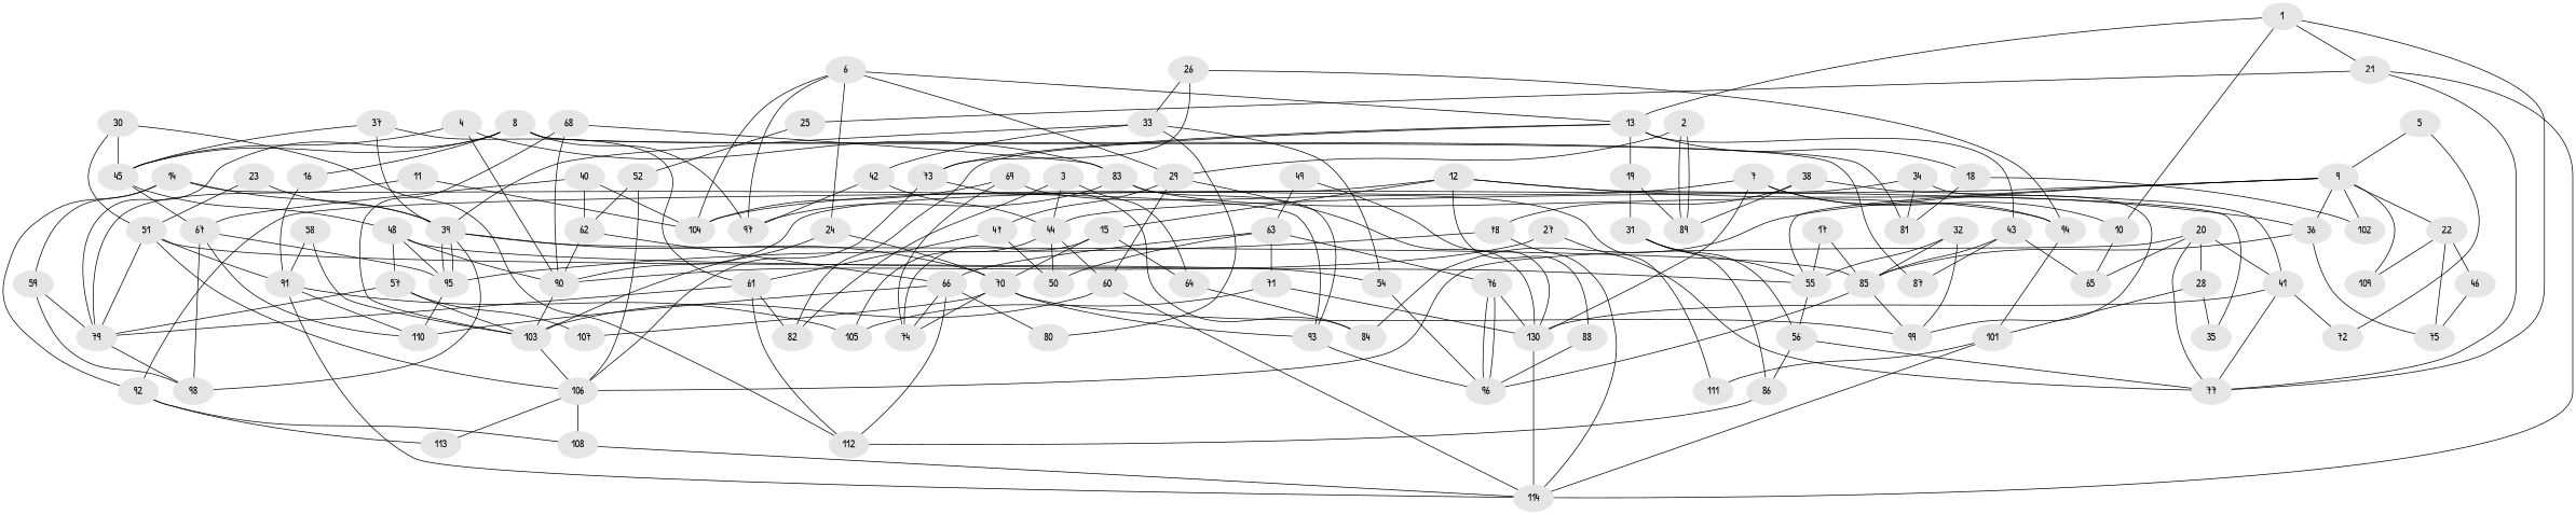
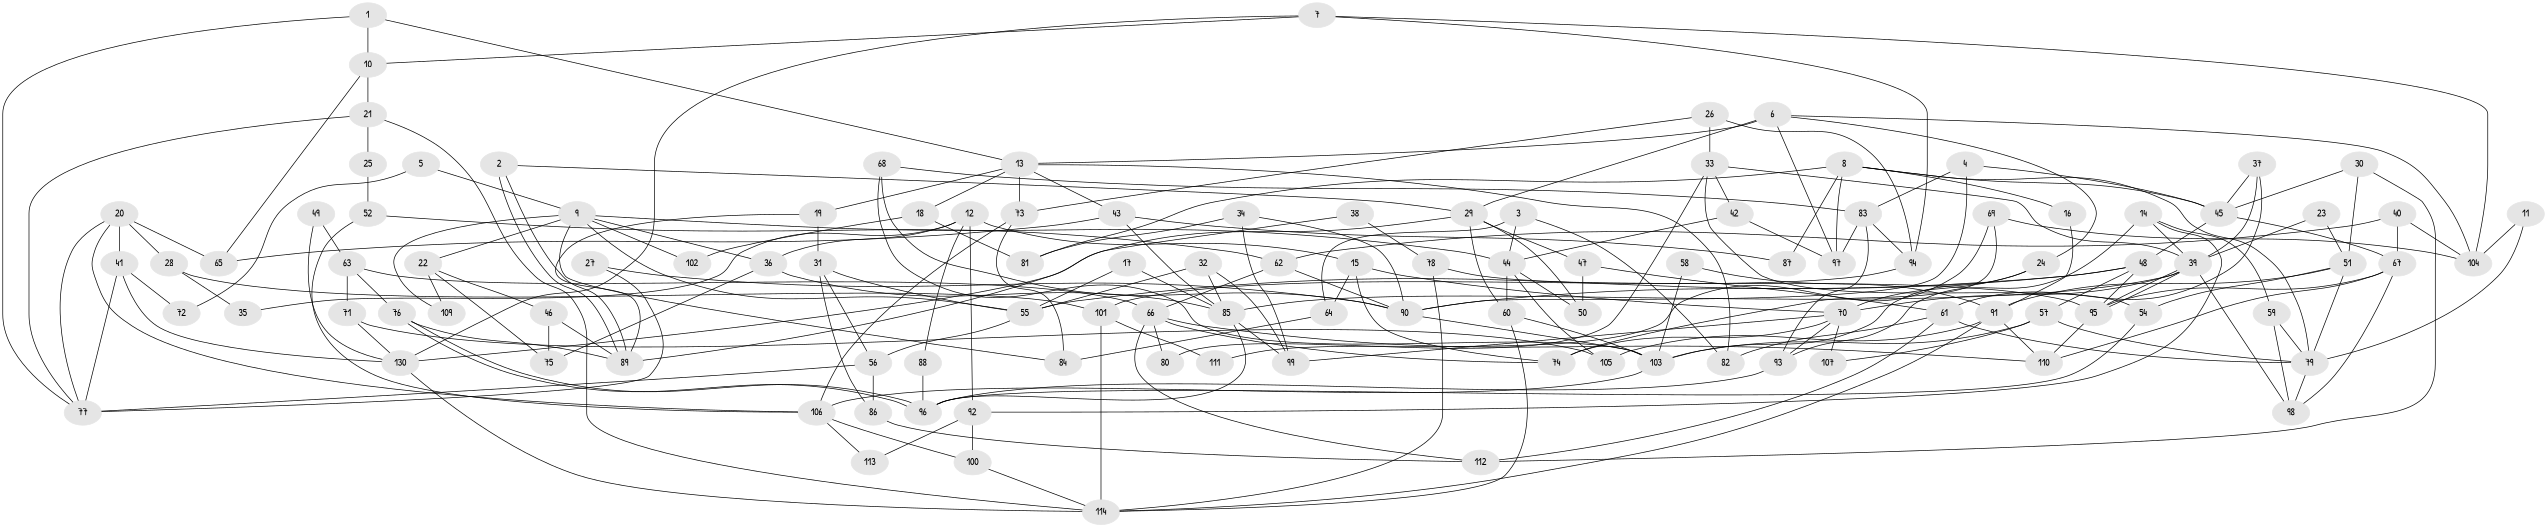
  graph {
    fontname="Patrick Hand"
    node [color=gray90 fontname="Patrick Hand" style=filled]
    edge [fontname="Patrick Hand"]
    1
    13
    77
    10
    7
    104
    94
    n8 [label=130]
    82
    18
    19
    43
    73
    2
    29
    89
    47
    50
    60
    3
    44
    64
    105
    84
    4
    45
    83
    90
    67
    48
    97
    93
    103
    5
    72
    9
    22
    36
    55
    102
    109
    6
    24
    70
    21
    65
    101
    114
    8
    16
    79
    81
    87
    91
    98
    46
    75
    85
    56
    25
    11
    12
    15
    35
    88
    92
    74
    96
-   108
+   108 [label=100]
    113
    31
    106
    14
    39
    59
    95
    99
    107
    110
    17
    86
    20
    28
    41
    52
    23
    51
    54
    62
    26
    33
    42
    80
    27
    111
    61
    30
    112
    32
    34
    37
    38
    78
    40
    66
    57
    49
    63
    71
    76
    58
    68
    69
    1 -- 13
    1 -- 77
    1 -- 10
    13 -- 82
    13 -- 18
    13 -- 19
    13 -- 43
    13 -- 73
-   1 -- 21
+   10 -- 21
    10 -- 65
    7 -- 10
    7 -- 104
    7 -- 94
    7 -- n8
    94 -- 101
    n8 -- 114
    18 -- 102
    18 -- 81
    19 -- 89
    19 -- 31
    43 -- 65
    43 -- 87
    43 -- 85
    73 -- 84
    73 -- 106
    2 -- 29
    2 -- 89
    2 -- 89
    29 -- n8
    29 -- 47
-   63 -- 50
+   29 -- 50
    29 -- 60
    47 -- 50
    47 -- 61
    60 -- 103
    60 -- 114
    3 -- 82
    3 -- 44
    3 -- 64
    44 -- 50
    44 -- 60
    44 -- 105
    64 -- 84
    4 -- 45
    4 -- 83
    4 -- 90
    45 -- 67
    45 -- 48
    83 -- 94
    83 -- 97
    83 -- 93
    90 -- 103
    67 -- 98
    67 -- 95
    67 -- 110
    48 -- 90
    48 -- 55
    48 -- 95
    48 -- 57
    93 -- 96
    103 -- 106
    5 -- 72
    5 -- 9
    9 -- 44
    9 -- 84
    9 -- 22
    9 -- 36
    9 -- 55
    9 -- 102
    9 -- 109
    22 -- 109
    22 -- 46
    22 -- 75
    36 -- 75
    36 -- 85
    55 -- 56
    6 -- 13
    6 -- 104
    6 -- 29
    6 -- 97
    6 -- 24
    24 -- 103
    24 -- 70
    70 -- 93
    70 -- 74
    70 -- 99
    70 -- 107
    21 -- 77
    21 -- 114
    21 -- 25
    101 -- 114
    101 -- 111
    8 -- 45
    8 -- 97
    8 -- 16
    8 -- 79
    8 -- 81
    8 -- 87
    16 -- 91
    79 -- 98
    91 -- 105
    91 -- 114
    91 -- 110
+   46 -- 89
    46 -- 75
    85 -- 96
    85 -- 99
    56 -- 77
    56 -- 86
    25 -- 52
    11 -- 104
    11 -- 79
    12 -- 36
    12 -- 15
    12 -- 35
    12 -- 88
    12 -- 92
    15 -- 64
    15 -- 70
    15 -- 74
    88 -- 96
    92 -- 108
    92 -- 113
    108 -- 114
    31 -- 55
    31 -- 56
    31 -- 86
    106 -- 108
    106 -- 113
    14 -- 93
    14 -- 92
    14 -- 39
    14 -- 59
    39 -- 70
    39 -- 98
    39 -- 85
    39 -- 95
    39 -- 95
    59 -- 79
    59 -- 98
    95 -- 110
    17 -- 55
    17 -- 85
    86 -- 112
    20 -- 77
    20 -- 65
    20 -- 106
    20 -- 28
    20 -- 41
    28 -- 101
    28 -- 35
    41 -- 77
    41 -- n8
    41 -- 72
    52 -- 106
    52 -- 62
    23 -- 39
    23 -- 51
    51 -- 79
    51 -- 91
-   51 -- 106
    51 -- 54
    54 -- 96
    62 -- 90
    62 -- 66
    26 -- 94
    26 -- 73
    26 -- 33
    33 -- 39
    33 -- 54
    33 -- 42
    33 -- 80
    42 -- 44
    42 -- 97
    27 -- 77
    27 -- 90
    61 -- 82
    61 -- 79
    61 -- 112
    30 -- 45
    30 -- 51
    30 -- 112
    32 -- 55
    32 -- 85
    32 -- 99
    34 -- 90
    34 -- 81
    34 -- 99
    37 -- 45
    37 -- 39
    37 -- 61
    38 -- 89
-   38 -- 41
    38 -- 78
    78 -- 114
    78 -- 95
    40 -- 104
    40 -- 67
    40 -- 62
    66 -- 74
    66 -- 110
    66 -- 80
    66 -- 112
    57 -- 103
    57 -- 79
    57 -- 107
    49 -- n8
    49 -- 63
    63 -- 66
    63 -- 71
    63 -- 76
    71 -- n8
    71 -- 105
-   76 -- n8
+   76 -- 89
    76 -- 96
    76 -- 96
    58 -- 103
    58 -- 91
    68 -- 83
    68 -- 90
    68 -- 103
    69 -- 104
    69 -- 74
    69 -- 111
  }
